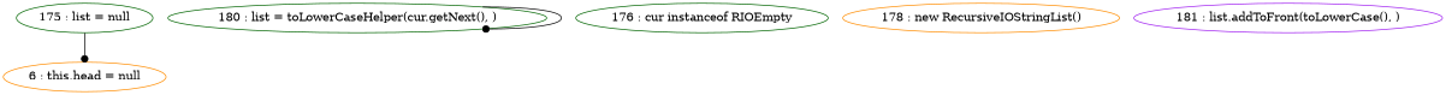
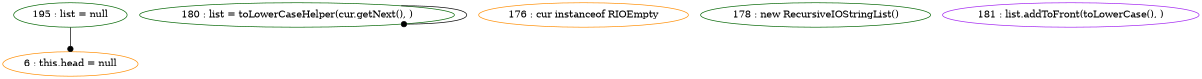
  digraph {
    node [color=darkgreen]
    edge [arrowhead=dot style=solid]
    "6 : this.head = null" [color=darkorange]
-   "175 : list = null"
+   "175 : list = null" [label="195 : list = null"]
    "180 : list = toLowerCaseHelper(cur.getNext(), )"
-   "176 : cur instanceof RIOEmpty"
-   "178 : new RecursiveIOStringList()" [color=darkorange]
+   "176 : cur instanceof RIOEmpty" [color=darkorange]
+   "178 : new RecursiveIOStringList()"
    "181 : list.addToFront(toLowerCase(), )" [color=purple]
    "175 : list = null" -> "6 : this.head = null"
    "180 : list = toLowerCaseHelper(cur.getNext(), )" -> "180 : list = toLowerCaseHelper(cur.getNext(), )"
  }
